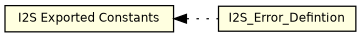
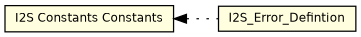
  digraph {
    rankdir=LR
    node [color=black fillcolor=lightyellow fontname=Helvetica fontsize=10 shape=record style=filled]
    n1 [fontcolor=black height=0.2 label=I2S_Error_Defintion width=0.4]
-   n2 [height=0.2 label="I2S Exported Constants" width=0.4]
+   n2 [height=0.2 label="I2S Constants Constants" width=0.4]
    n2 -> n1 [dir=back fontname=Helvetica fontsize=10 labelfontname=Helvetica labelfontsize=10 shape=plaintext style=dotted]
  }
